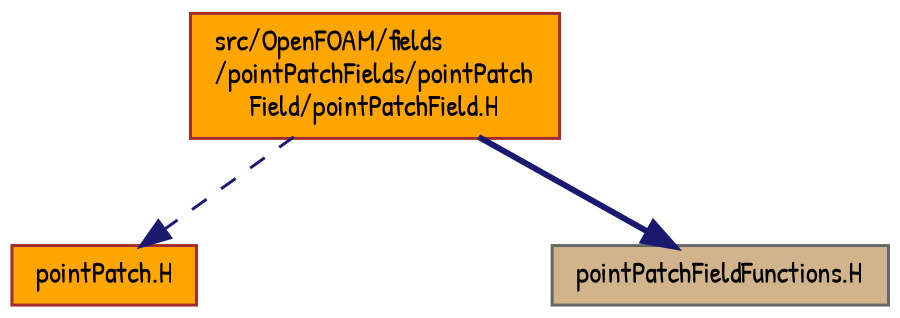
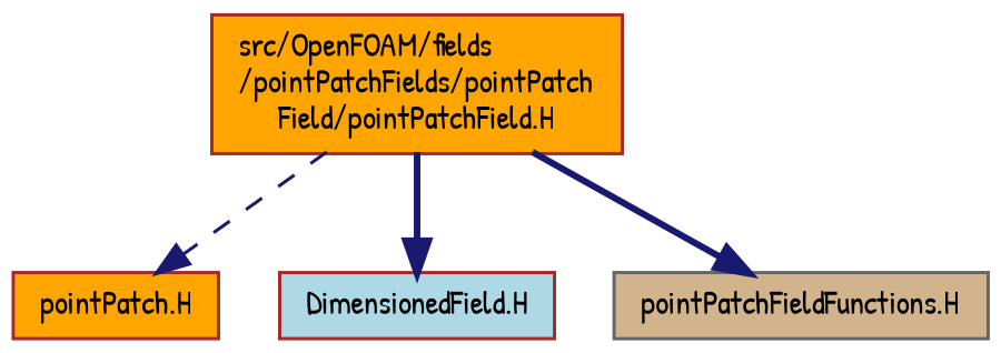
  digraph {
    fontname="Patrick Hand"
    node [color=brown fillcolor=orange fontname="Patrick Hand" fontsize=10 shape=record style=filled]
    edge [color=midnightblue fontname="Patrick Hand" fontsize=10 labelfontname=FreeSans labelfontsize=10 style=bold]
    n1 [fontcolor=black height=0.2 label="src/OpenFOAM/fields\l/pointPatchFields/pointPatch\lField/pointPatchField.H" width=0.4]
    n2 [height=0.2 label="pointPatch.H" width=0.4]
+   n3 [fillcolor=lightblue height=0.2 label="DimensionedField.H" width=0.4]
    n4 [color=gray40 fillcolor=tan height=0.2 label="pointPatchFieldFunctions.H" width=0.4]
    n1 -> n2 [style=dashed]
+   n1 -> n3
    n1 -> n4
  }
